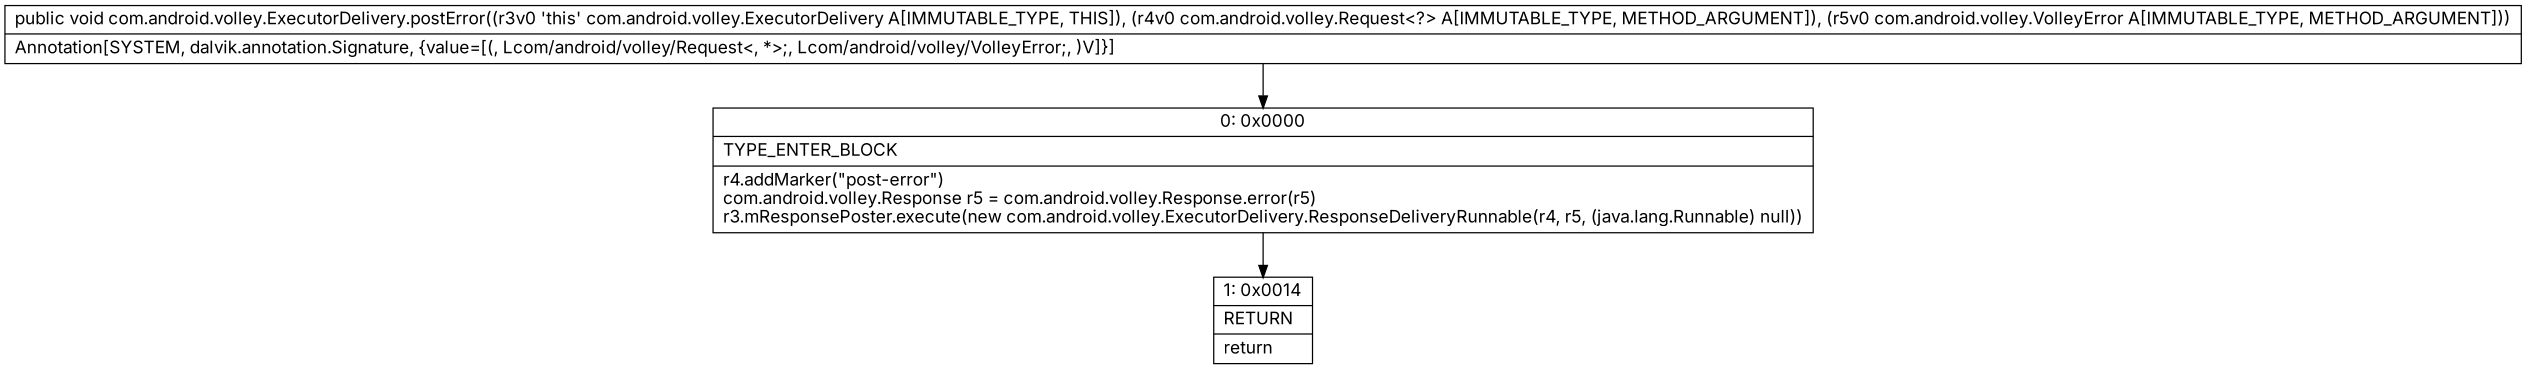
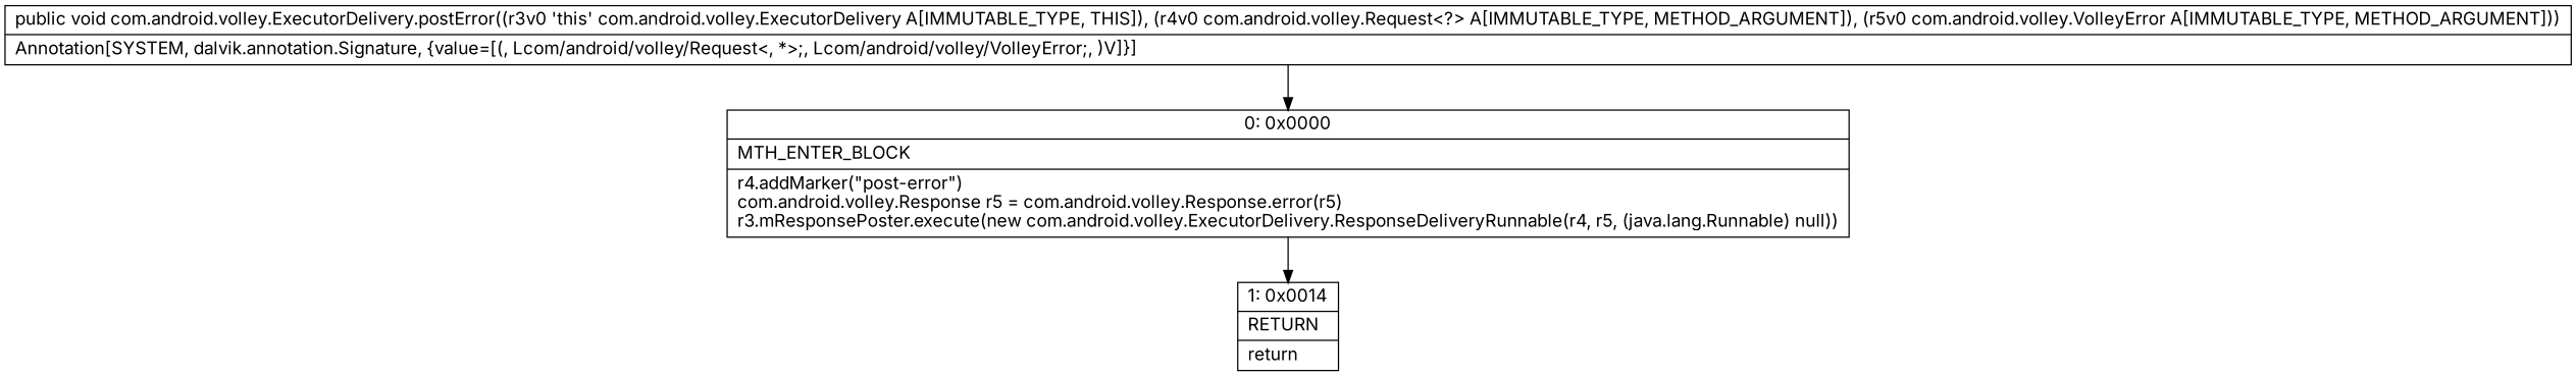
  digraph {
    fontname=Inter
    node [shape=record fontname=Inter]
    edge [fontname=Inter]
-   n1 [label="{0\:\ 0x0000|TYPE_ENTER_BLOCK\l|r4.addMarker(\"post\-error\")\lcom.android.volley.Response r5 = com.android.volley.Response.error(r5)\lr3.mResponsePoster.execute(new com.android.volley.ExecutorDelivery.ResponseDeliveryRunnable(r4, r5, (java.lang.Runnable) null))\l}"]
+   n1 [label="{0\:\ 0x0000|MTH_ENTER_BLOCK\l|r4.addMarker(\"post\-error\")\lcom.android.volley.Response r5 = com.android.volley.Response.error(r5)\lr3.mResponsePoster.execute(new com.android.volley.ExecutorDelivery.ResponseDeliveryRunnable(r4, r5, (java.lang.Runnable) null))\l}"]
    n2 [label="{1\:\ 0x0014|RETURN\l|return\l}"]
    n3 [label="{public void com.android.volley.ExecutorDelivery.postError((r3v0 'this' com.android.volley.ExecutorDelivery A[IMMUTABLE_TYPE, THIS]), (r4v0 com.android.volley.Request\<?\> A[IMMUTABLE_TYPE, METHOD_ARGUMENT]), (r5v0 com.android.volley.VolleyError A[IMMUTABLE_TYPE, METHOD_ARGUMENT]))  | Annotation[SYSTEM, dalvik.annotation.Signature, \{value=[(, Lcom\/android\/volley\/Request\<, *\>;, Lcom\/android\/volley\/VolleyError;, )V]\}]\l}"]
    n1 -> n2
    n3 -> n1
  }
